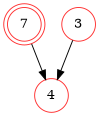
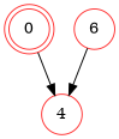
  digraph {
    node [color=firebrick1 shape=circle]
-   0 [shape=doublecircle label=7]
+   0 [shape=doublecircle]
    4
-   6 [label=3]
+   6
    0 -> 4
    6 -> 4
  }
